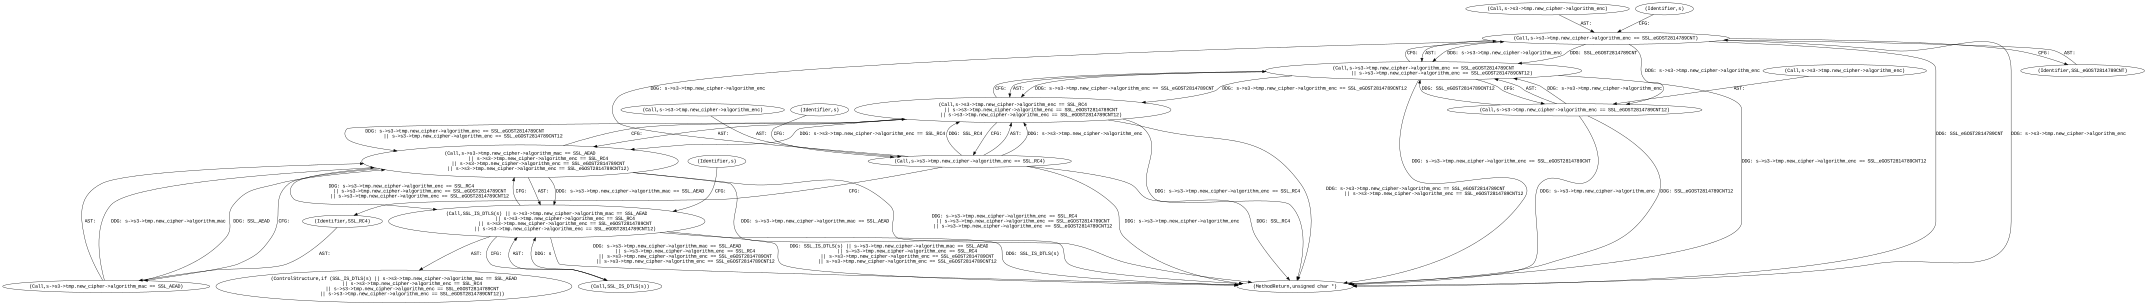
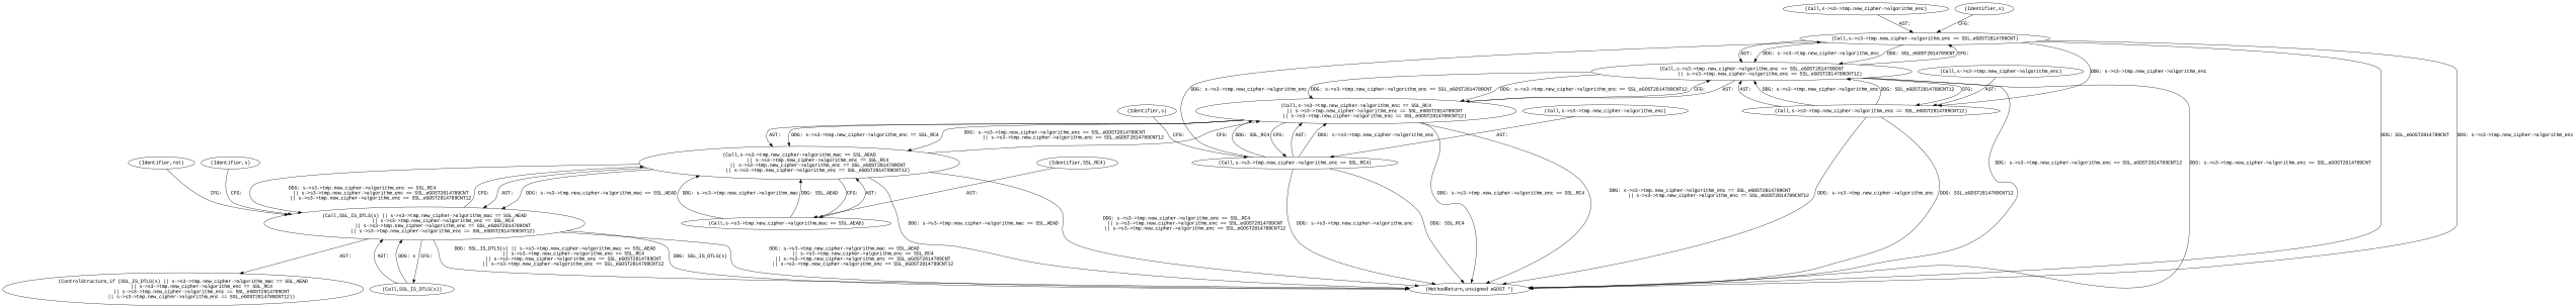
  digraph {
    fontname="Liberation Mono"
    node [fontname="Liberation Mono"]
    edge [fontname="Liberation Mono"]
    n1 [label="(Call,s->s3->tmp.new_cipher->algorithm_enc == SSL_eGOST2814789CNT)"]
    n2 [label="(Call,s->s3->tmp.new_cipher->algorithm_enc == SSL_eGOST2814789CNT\n             || s->s3->tmp.new_cipher->algorithm_enc == SSL_eGOST2814789CNT12)"]
    n3 [label="(Call,s->s3->tmp.new_cipher->algorithm_enc == SSL_eGOST2814789CNT12)"]
-   n4 [label="(MethodReturn,unsigned char *)"]
-   n5 [label="(Identifier,SSL_eGOST2814789CNT)"]
+   n4 [label="(MethodReturn,unsigned eGOST *)"]
    n6 [label="(Call,s->s3->tmp.new_cipher->algorithm_enc == SSL_RC4\n             || s->s3->tmp.new_cipher->algorithm_enc == SSL_eGOST2814789CNT\n             || s->s3->tmp.new_cipher->algorithm_enc == SSL_eGOST2814789CNT12)"]
    n7 [label="(Call,s->s3->tmp.new_cipher->algorithm_enc == SSL_RC4)"]
    n8 [label="(Identifier,SSL_RC4)"]
    n9 [label="(Call,s->s3->tmp.new_cipher->algorithm_mac == SSL_AEAD\n             || s->s3->tmp.new_cipher->algorithm_enc == SSL_RC4\n             || s->s3->tmp.new_cipher->algorithm_enc == SSL_eGOST2814789CNT\n             || s->s3->tmp.new_cipher->algorithm_enc == SSL_eGOST2814789CNT12)"]
    n10 [label="(Call,s->s3->tmp.new_cipher->algorithm_mac == SSL_AEAD)"]
    n11 [label="(Call,SSL_IS_DTLS(s) || s->s3->tmp.new_cipher->algorithm_mac == SSL_AEAD\n             || s->s3->tmp.new_cipher->algorithm_enc == SSL_RC4\n             || s->s3->tmp.new_cipher->algorithm_enc == SSL_eGOST2814789CNT\n             || s->s3->tmp.new_cipher->algorithm_enc == SSL_eGOST2814789CNT12)"]
    n12 [label="(ControlStructure,if (SSL_IS_DTLS(s) || s->s3->tmp.new_cipher->algorithm_mac == SSL_AEAD\n             || s->s3->tmp.new_cipher->algorithm_enc == SSL_RC4\n             || s->s3->tmp.new_cipher->algorithm_enc == SSL_eGOST2814789CNT\n             || s->s3->tmp.new_cipher->algorithm_enc == SSL_eGOST2814789CNT12))"]
    n13 [label="(Call,SSL_IS_DTLS(s))"]
    n14 [label="(Call,s->s3->tmp.new_cipher->algorithm_enc)"]
    n15 [label="(Call,s->s3->tmp.new_cipher->algorithm_enc)"]
    n16 [label="(Identifier,s)"]
    n17 [label="(Identifier,s)"]
    n18 [label="(Identifier,s)"]
+   n19 [label="(Identifier,ret)"]
    n20 [label="(Call,s->s3->tmp.new_cipher->algorithm_enc)"]
    n1 -> n2 [label="AST: "]
    n1 -> n2 [label="DDG: s->s3->tmp.new_cipher->algorithm_enc"]
    n1 -> n2 [label="DDG: SSL_eGOST2814789CNT"]
    n1 -> n3 [label="DDG: s->s3->tmp.new_cipher->algorithm_enc"]
    n1 -> n4 [label="DDG: SSL_eGOST2814789CNT"]
    n1 -> n4 [label="DDG: s->s3->tmp.new_cipher->algorithm_enc"]
-   n1 -> n5 [label="CFG: "]
    n2 -> n1 [label="CFG: "]
    n2 -> n3 [label="CFG: "]
    n2 -> n4 [label="DDG: s->s3->tmp.new_cipher->algorithm_enc == SSL_eGOST2814789CNT12"]
    n2 -> n4 [label="DDG: s->s3->tmp.new_cipher->algorithm_enc == SSL_eGOST2814789CNT"]
    n2 -> n6 [label="AST: "]
    n2 -> n6 [label="DDG: s->s3->tmp.new_cipher->algorithm_enc == SSL_eGOST2814789CNT"]
    n2 -> n6 [label="DDG: s->s3->tmp.new_cipher->algorithm_enc == SSL_eGOST2814789CNT12"]
    n3 -> n2 [label="AST: "]
    n3 -> n2 [label="DDG: s->s3->tmp.new_cipher->algorithm_enc"]
    n3 -> n2 [label="DDG: SSL_eGOST2814789CNT12"]
    n3 -> n4 [label="DDG: SSL_eGOST2814789CNT12"]
    n3 -> n4 [label="DDG: s->s3->tmp.new_cipher->algorithm_enc"]
-   n5 -> n1 [label="AST: "]
    n6 -> n2 [label="CFG: "]
    n6 -> n4 [label="DDG: s->s3->tmp.new_cipher->algorithm_enc == SSL_RC4"]
    n6 -> n4 [label="DDG: s->s3->tmp.new_cipher->algorithm_enc == SSL_eGOST2814789CNT\n             || s->s3->tmp.new_cipher->algorithm_enc == SSL_eGOST2814789CNT12"]
    n6 -> n7 [label="CFG: "]
    n6 -> n9 [label="AST: "]
    n6 -> n9 [label="DDG: s->s3->tmp.new_cipher->algorithm_enc == SSL_RC4"]
    n6 -> n9 [label="DDG: s->s3->tmp.new_cipher->algorithm_enc == SSL_eGOST2814789CNT\n             || s->s3->tmp.new_cipher->algorithm_enc == SSL_eGOST2814789CNT12"]
    n7 -> n1 [label="DDG: s->s3->tmp.new_cipher->algorithm_enc"]
    n7 -> n4 [label="DDG: SSL_RC4"]
    n7 -> n4 [label="DDG: s->s3->tmp.new_cipher->algorithm_enc"]
    n7 -> n6 [label="AST: "]
    n7 -> n6 [label="DDG: s->s3->tmp.new_cipher->algorithm_enc"]
    n7 -> n6 [label="DDG: SSL_RC4"]
-   n7 -> n8 [label="CFG: "]
    n8 -> n10 [label="AST: "]
    n9 -> n4 [label="DDG: s->s3->tmp.new_cipher->algorithm_mac == SSL_AEAD"]
    n9 -> n4 [label="DDG: s->s3->tmp.new_cipher->algorithm_enc == SSL_RC4\n             || s->s3->tmp.new_cipher->algorithm_enc == SSL_eGOST2814789CNT\n             || s->s3->tmp.new_cipher->algorithm_enc == SSL_eGOST2814789CNT12"]
    n9 -> n6 [label="CFG: "]
    n9 -> n10 [label="CFG: "]
    n9 -> n11 [label="AST: "]
    n9 -> n11 [label="DDG: s->s3->tmp.new_cipher->algorithm_mac == SSL_AEAD"]
    n9 -> n11 [label="DDG: s->s3->tmp.new_cipher->algorithm_enc == SSL_RC4\n             || s->s3->tmp.new_cipher->algorithm_enc == SSL_eGOST2814789CNT\n             || s->s3->tmp.new_cipher->algorithm_enc == SSL_eGOST2814789CNT12"]
    n10 -> n9 [label="AST: "]
    n10 -> n9 [label="DDG: s->s3->tmp.new_cipher->algorithm_mac"]
    n10 -> n9 [label="DDG: SSL_AEAD"]
    n11 -> n4 [label="DDG: SSL_IS_DTLS(s)"]
    n11 -> n4 [label="DDG: s->s3->tmp.new_cipher->algorithm_mac == SSL_AEAD\n             || s->s3->tmp.new_cipher->algorithm_enc == SSL_RC4\n             || s->s3->tmp.new_cipher->algorithm_enc == SSL_eGOST2814789CNT\n             || s->s3->tmp.new_cipher->algorithm_enc == SSL_eGOST2814789CNT12"]
    n11 -> n4 [label="DDG: SSL_IS_DTLS(s) || s->s3->tmp.new_cipher->algorithm_mac == SSL_AEAD\n             || s->s3->tmp.new_cipher->algorithm_enc == SSL_RC4\n             || s->s3->tmp.new_cipher->algorithm_enc == SSL_eGOST2814789CNT\n             || s->s3->tmp.new_cipher->algorithm_enc == SSL_eGOST2814789CNT12"]
    n11 -> n9 [label="CFG: "]
    n11 -> n12 [label="AST: "]
    n11 -> n13 [label="CFG: "]
    n13 -> n11 [label="AST: "]
    n13 -> n11 [label="DDG: s"]
    n14 -> n1 [label="AST: "]
    n15 -> n7 [label="AST: "]
    n16 -> n1 [label="CFG: "]
    n17 -> n7 [label="CFG: "]
    n18 -> n11 [label="CFG: "]
+   n19 -> n11 [label="CFG: "]
    n20 -> n3 [label="AST: "]
  }
